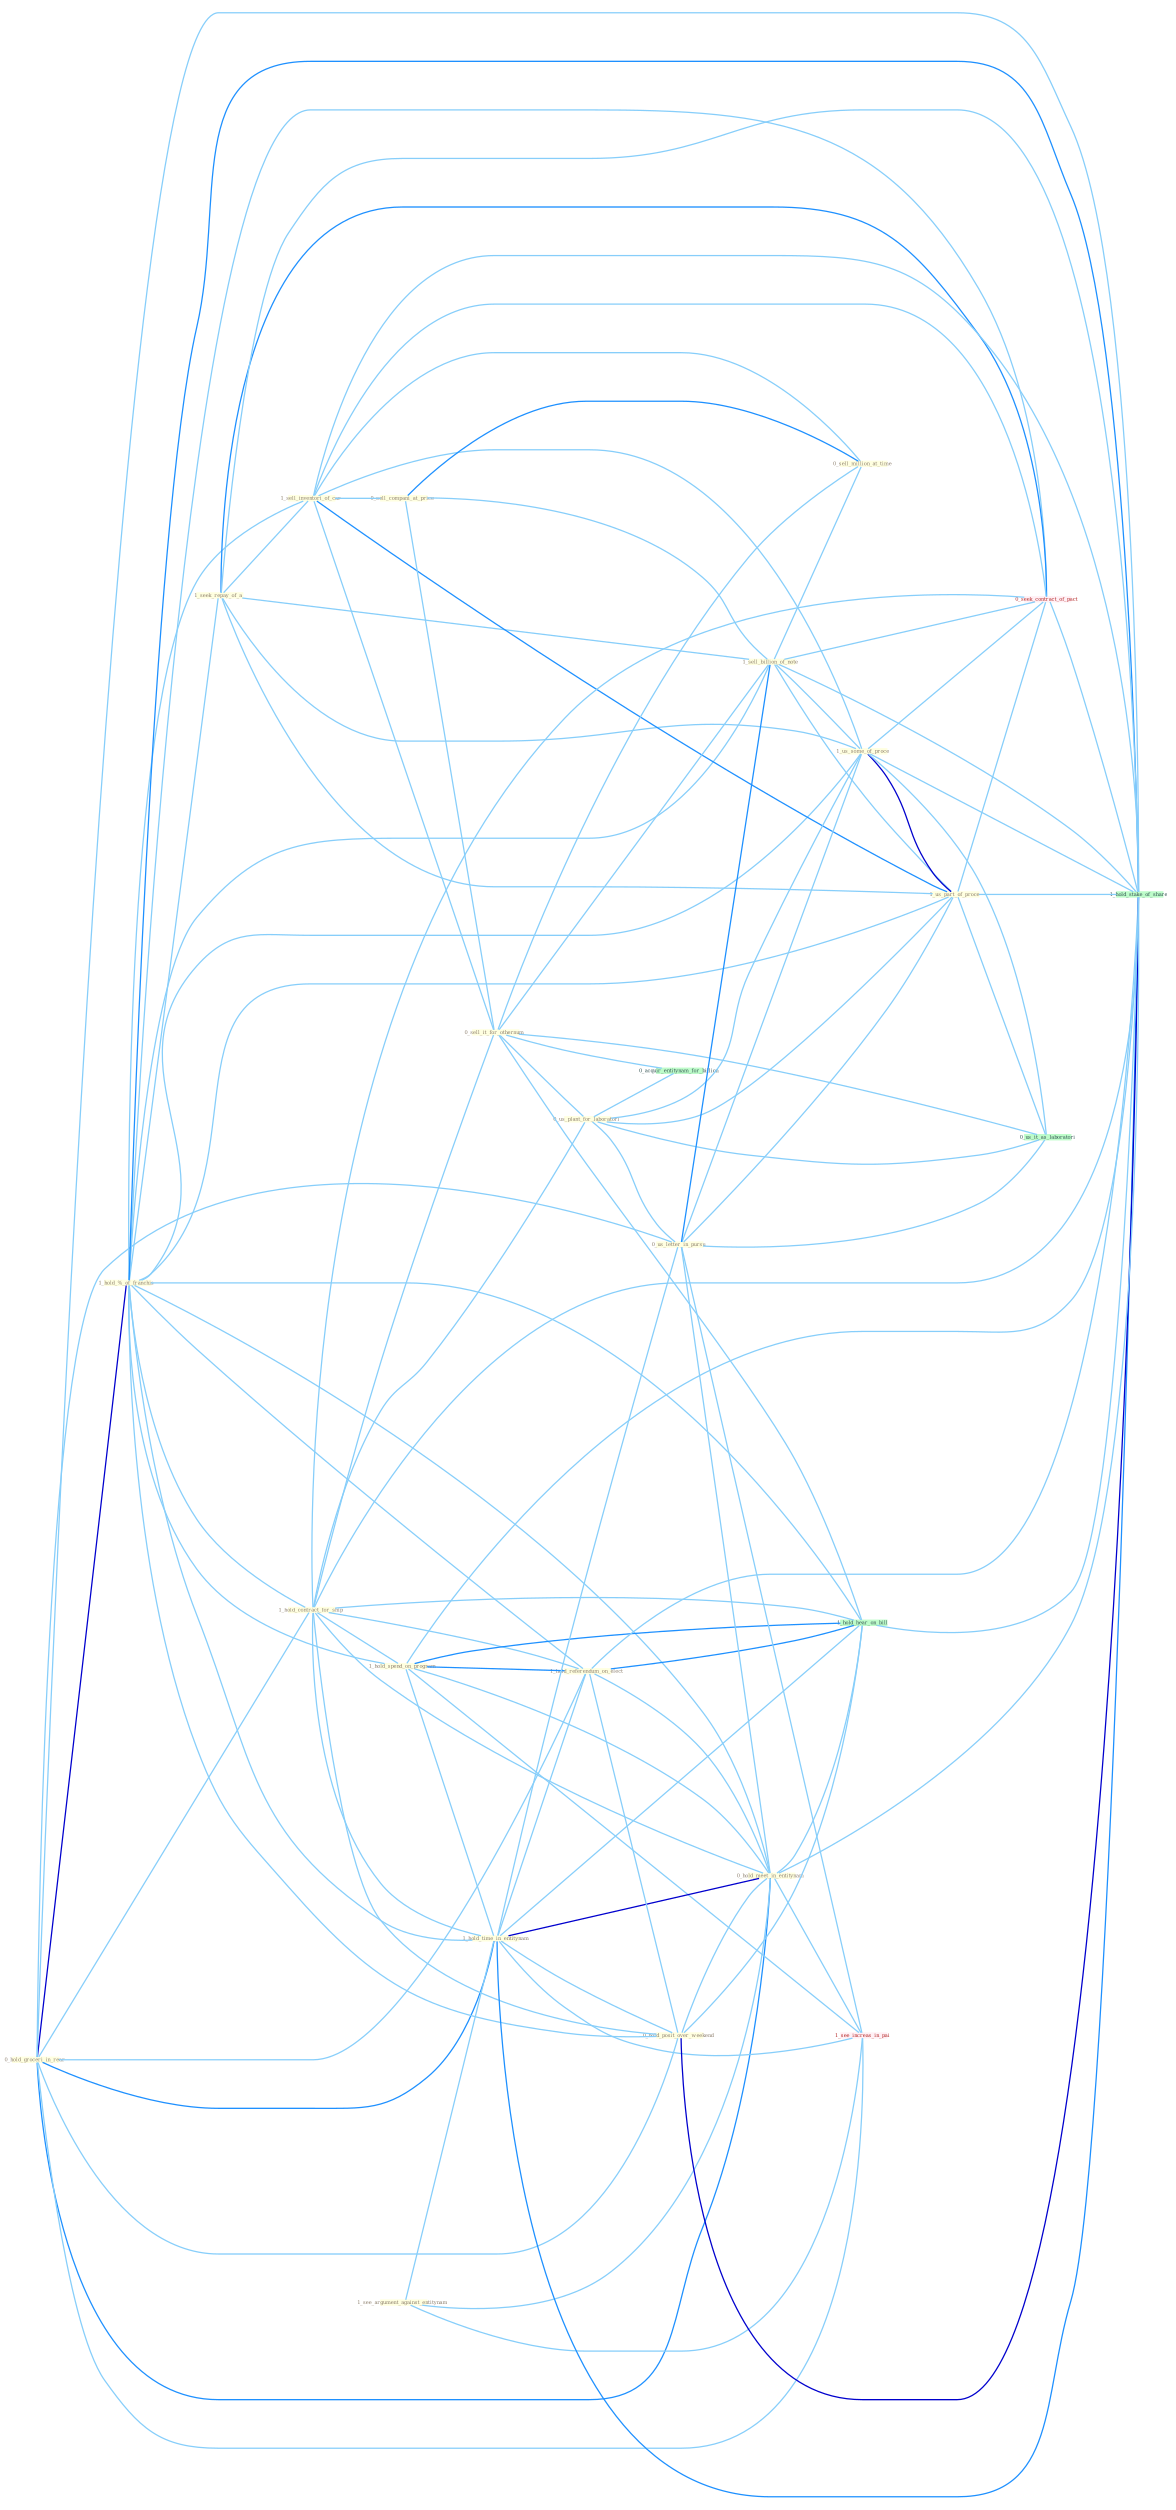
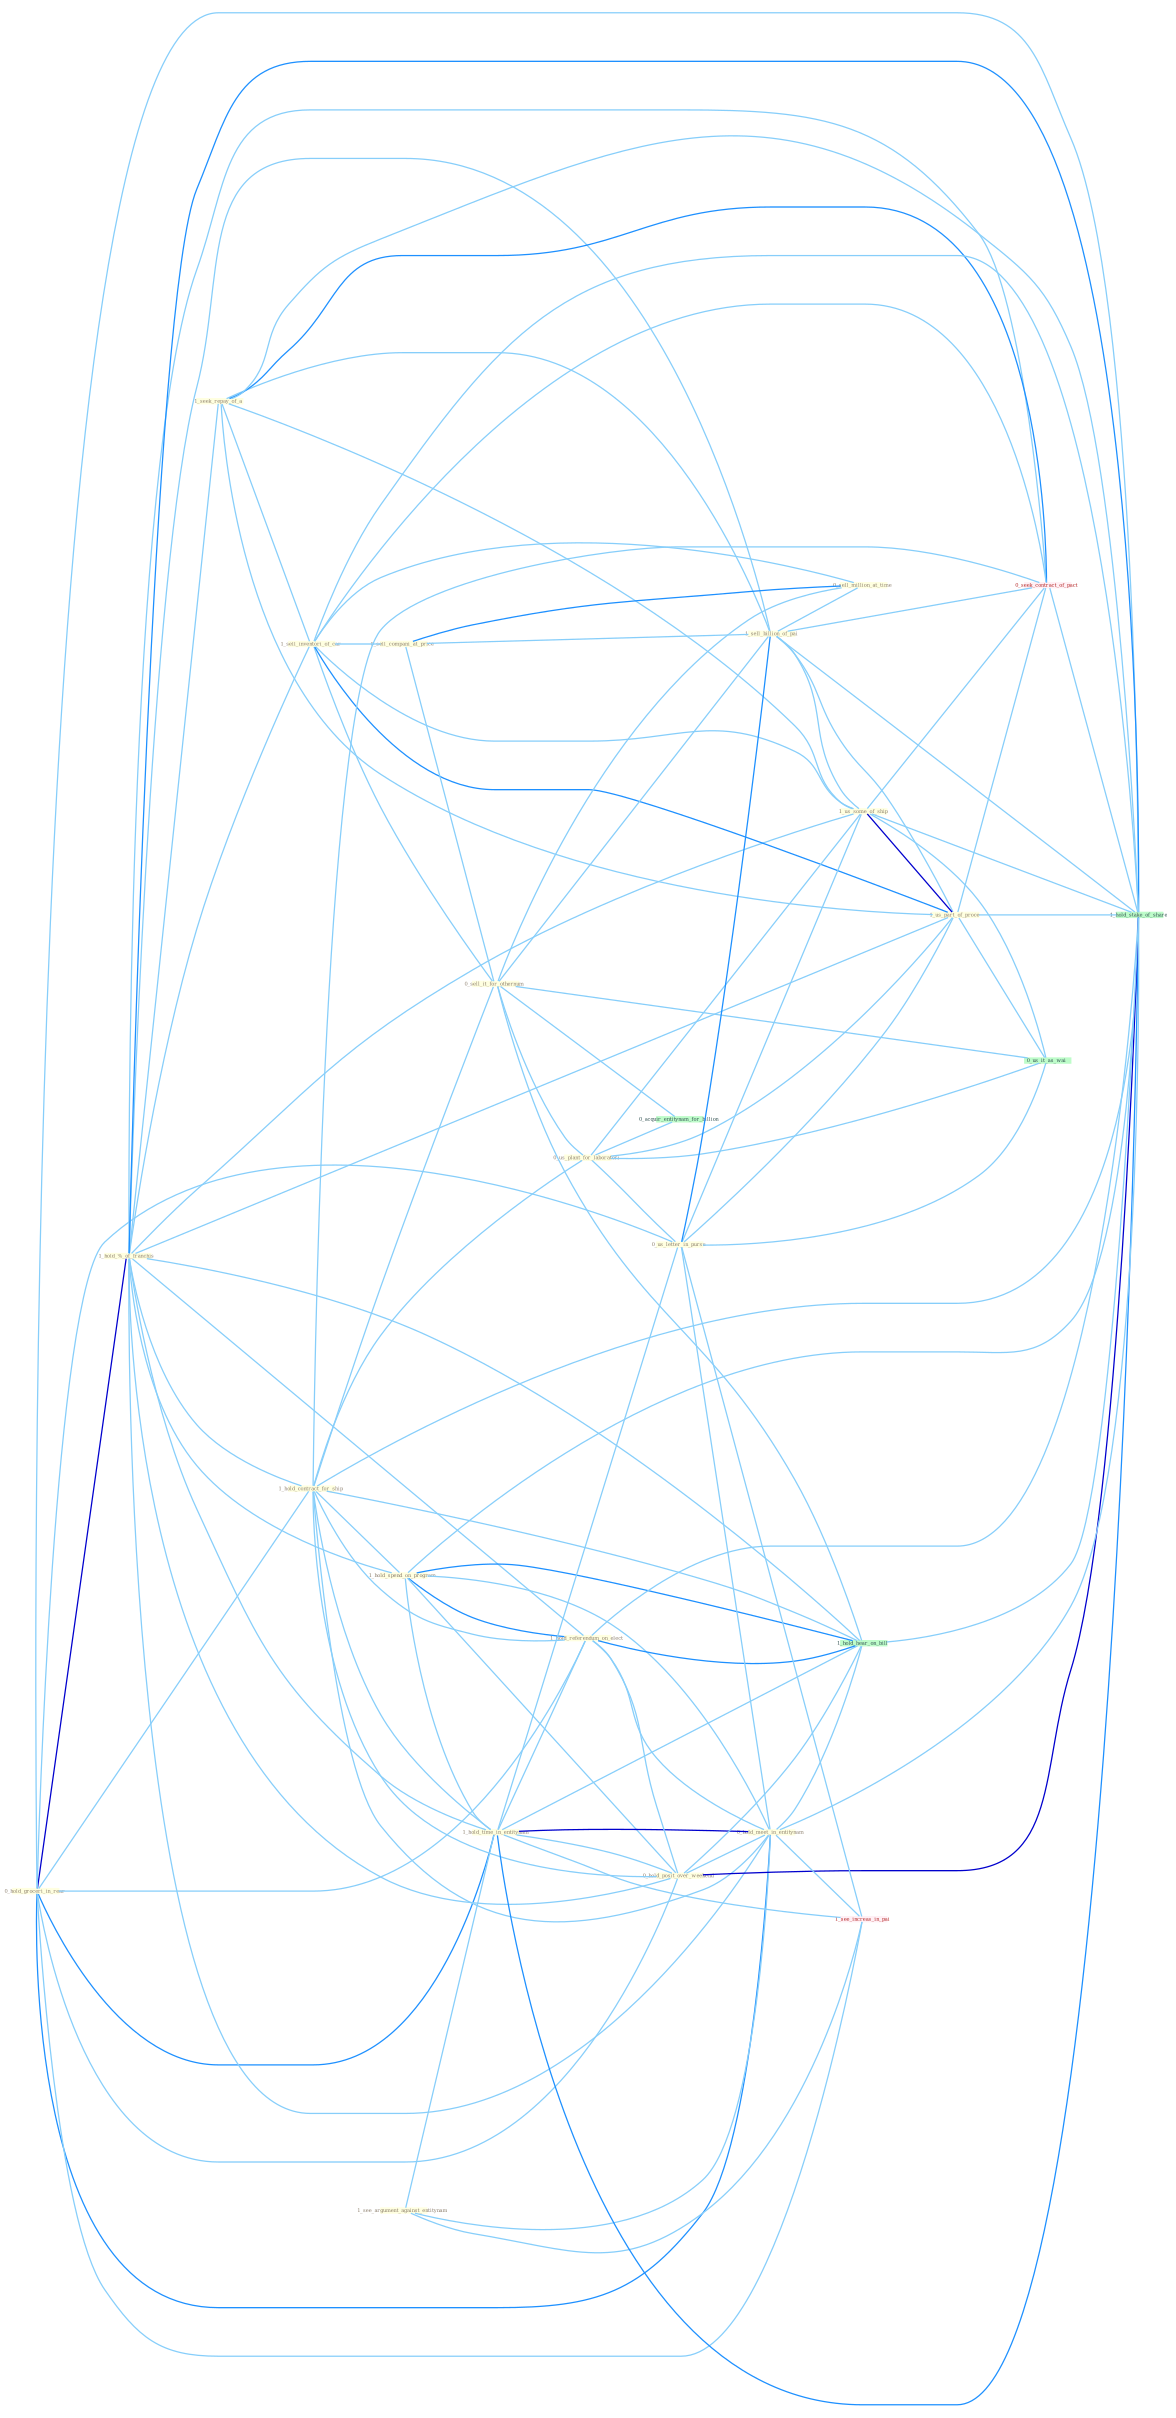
  graph {
    rankdir=LR
    node [color="#ffffe0" fixedsize=true fontcolor="#8b7d6b" fontsize=4 shape=polygon style=filled]
    edge [color="#87cefa" w=1]
    "0_hold_groceri_in_rear " [height=.06 width=.5]
    "1_see_argument_against_entitynam " [height=.06 width=.5]
    "1_hold_%_of_franchis " [height=.06 width=.5]
    "1_seek_repay_of_a " [height=.06 width=.5]
    "1_sell_inventori_of_car " [height=.06 width=.5]
-   "1_sell_billion_of_note " [height=.06 width=.5]
+   "1_sell_billion_of_note " [height=.06 width=.5 label="1_sell_billion_of_pai"]
    "1_hold_contract_for_ship " [height=.06 width=.5]
    "0_sell_compani_at_price " [height=.06 width=.5]
    "1_hold_spend_on_program " [height=.06 width=.5]
    "0_sell_it_for_othernum " [height=.06 width=.5]
    n11 [height=.06 label="1_hold_time_in_entitynam" width=.5]
-   "1_us_some_of_proce " [height=.06 width=.5]
+   "1_us_some_of_proce " [height=.06 width=.5 label="1_us_some_of_ship"]
    "1_hold_referendum_on_elect " [height=.06 width=.5]
    "1_us_part_of_proce " [height=.06 width=.5]
    "0_us_plant_for_laboratori " [height=.06 width=.5]
    "0_sell_million_at_time " [height=.06 width=.5]
    "0_hold_posit_over_weekend " [height=.06 width=.5]
    "0_us_letter_in_pursu " [height=.06 width=.5]
    "0_hold_meet_in_entitynam " [height=.06 width=.5]
    "0_seek_contract_of_pact " [color="#fff0f5" fontcolor="#b22222" height=.06 width=.5]
    "1_see_increas_in_pai " [color="#fff0f5" fontcolor="#b22222" height=.06 width=.5]
    "1_hold_stake_of_share " [color="#BDFCC9" fontcolor="#2f4f4f" height=.06 width=.5]
    "1_hold_hear_on_bill " [color="#BDFCC9" fontcolor="#2f4f4f" height=.06 width=.5]
    "0_acquir_entitynam_for_billion " [color="#BDFCC9" fontcolor="#2f4f4f" height=.06 width=.5]
-   "0_us_it_as_wai " [color="#BDFCC9" fontcolor="#2f4f4f" height=.06 width=.5 label="0_us_it_as_laboratori"]
+   "0_us_it_as_wai " [color="#BDFCC9" fontcolor="#2f4f4f" height=.06 width=.5]
    subgraph sub_1 {
      "0_hold_groceri_in_rear "
      "1_see_argument_against_entitynam "
      "1_hold_%_of_franchis "
      "1_seek_repay_of_a "
      "1_sell_inventori_of_car "
      "1_sell_billion_of_note "
      "1_hold_contract_for_ship "
      "0_sell_compani_at_price "
      "1_hold_spend_on_program "
      "0_sell_it_for_othernum "
      n11
      "1_us_some_of_proce "
      "1_hold_referendum_on_elect "
      "1_us_part_of_proce "
      "0_us_plant_for_laboratori "
      "0_sell_million_at_time "
      "0_hold_posit_over_weekend "
      "0_us_letter_in_pursu "
      "0_hold_meet_in_entitynam "
    }
    subgraph sub_2 {
      "0_seek_contract_of_pact "
      "1_see_increas_in_pai "
    }
    "0_hold_groceri_in_rear " -- "1_hold_%_of_franchis " [color="#0000cd"]
    "0_hold_groceri_in_rear " -- "1_hold_contract_for_ship "
    "0_hold_groceri_in_rear " -- n11 [color="#1e90ff" w=2]
    "0_hold_groceri_in_rear " -- "1_hold_referendum_on_elect "
    "0_hold_groceri_in_rear " -- "0_hold_posit_over_weekend "
    "0_hold_groceri_in_rear " -- "0_us_letter_in_pursu "
    "0_hold_groceri_in_rear " -- "0_hold_meet_in_entitynam " [color="#1e90ff" w=2]
    "0_hold_groceri_in_rear " -- "1_see_increas_in_pai "
    "0_hold_groceri_in_rear " -- "1_hold_stake_of_share "
    "1_see_argument_against_entitynam " -- n11
    "1_see_argument_against_entitynam " -- "0_hold_meet_in_entitynam "
    "1_see_argument_against_entitynam " -- "1_see_increas_in_pai "
    "1_hold_%_of_franchis " -- "1_seek_repay_of_a "
    "1_hold_%_of_franchis " -- "1_sell_inventori_of_car "
    "1_hold_%_of_franchis " -- "1_sell_billion_of_note "
    "1_hold_%_of_franchis " -- "1_hold_contract_for_ship "
    "1_hold_%_of_franchis " -- "1_hold_spend_on_program "
    "1_hold_%_of_franchis " -- n11
    "1_hold_%_of_franchis " -- "1_us_some_of_proce "
    "1_hold_%_of_franchis " -- "1_hold_referendum_on_elect "
    "1_hold_%_of_franchis " -- "1_us_part_of_proce "
    "1_hold_%_of_franchis " -- "0_hold_posit_over_weekend "
    "1_hold_%_of_franchis " -- "0_hold_meet_in_entitynam "
    "1_hold_%_of_franchis " -- "0_seek_contract_of_pact "
    "1_hold_%_of_franchis " -- "1_hold_stake_of_share " [color="#1e90ff" w=2]
    "1_hold_%_of_franchis " -- "1_hold_hear_on_bill "
    "1_seek_repay_of_a " -- "1_sell_inventori_of_car "
    "1_seek_repay_of_a " -- "1_sell_billion_of_note "
    "1_seek_repay_of_a " -- "1_us_some_of_proce "
    "1_seek_repay_of_a " -- "1_us_part_of_proce "
    "1_seek_repay_of_a " -- "0_seek_contract_of_pact " [color="#1e90ff" w=2]
    "1_seek_repay_of_a " -- "1_hold_stake_of_share "
    "1_sell_inventori_of_car " -- "0_sell_compani_at_price "
    "1_sell_inventori_of_car " -- "0_sell_it_for_othernum "
    "1_sell_inventori_of_car " -- "1_us_some_of_proce "
    "1_sell_inventori_of_car " -- "1_us_part_of_proce " [color="#1e90ff"]
    "1_sell_inventori_of_car " -- "0_sell_million_at_time "
    "1_sell_inventori_of_car " -- "0_seek_contract_of_pact "
    "1_sell_inventori_of_car " -- "1_hold_stake_of_share "
    "1_sell_billion_of_note " -- "0_sell_compani_at_price "
    "1_sell_billion_of_note " -- "0_sell_it_for_othernum "
    "1_sell_billion_of_note " -- "1_us_some_of_proce "
    "1_sell_billion_of_note " -- "1_us_part_of_proce "
    "1_sell_billion_of_note " -- "0_sell_million_at_time "
    "1_sell_billion_of_note " -- "0_seek_contract_of_pact "
    "1_sell_billion_of_note " -- "1_hold_stake_of_share "
    "1_hold_contract_for_ship " -- "1_hold_spend_on_program "
    "1_hold_contract_for_ship " -- "0_sell_it_for_othernum "
    "1_hold_contract_for_ship " -- n11
    "1_hold_contract_for_ship " -- "1_hold_referendum_on_elect "
    "1_hold_contract_for_ship " -- "0_us_plant_for_laboratori "
    "1_hold_contract_for_ship " -- "0_hold_posit_over_weekend "
    "1_hold_contract_for_ship " -- "0_hold_meet_in_entitynam "
    "1_hold_contract_for_ship " -- "0_seek_contract_of_pact "
    "1_hold_contract_for_ship " -- "1_hold_stake_of_share "
    "1_hold_contract_for_ship " -- "1_hold_hear_on_bill "
    "0_sell_compani_at_price " -- "0_sell_it_for_othernum "
    "0_sell_compani_at_price " -- "0_sell_million_at_time " [color="#1e90ff" w=2]
    "1_hold_spend_on_program " -- n11
    "1_hold_spend_on_program " -- "1_hold_referendum_on_elect " [color="#1e90ff" w=2]
-   "1_hold_spend_on_program " -- "1_see_increas_in_pai "
+   "1_hold_spend_on_program " -- "0_hold_posit_over_weekend "
    "1_hold_spend_on_program " -- "0_hold_meet_in_entitynam "
    "1_hold_spend_on_program " -- "1_hold_stake_of_share "
    "1_hold_spend_on_program " -- "1_hold_hear_on_bill " [color="#1e90ff" w=2]
    "0_sell_it_for_othernum " -- "0_us_plant_for_laboratori "
    "0_sell_it_for_othernum " -- "0_sell_million_at_time "
    "0_sell_it_for_othernum " -- "1_hold_hear_on_bill "
    "0_sell_it_for_othernum " -- "0_acquir_entitynam_for_billion "
    "0_sell_it_for_othernum " -- "0_us_it_as_wai "
    n11 -- "1_hold_referendum_on_elect "
    n11 -- "0_hold_posit_over_weekend "
    n11 -- "0_us_letter_in_pursu "
    n11 -- "0_hold_meet_in_entitynam " [color="#0000cd" w=3]
    n11 -- "1_see_increas_in_pai "
    n11 -- "1_hold_stake_of_share " [color="#1e90ff" w=2]
    n11 -- "1_hold_hear_on_bill "
    "1_us_some_of_proce " -- "1_us_part_of_proce " [color="#0000cd" w=3]
    "1_us_some_of_proce " -- "0_us_plant_for_laboratori "
    "1_us_some_of_proce " -- "0_us_letter_in_pursu "
    "1_us_some_of_proce " -- "0_seek_contract_of_pact "
    "1_us_some_of_proce " -- "1_hold_stake_of_share "
    "1_us_some_of_proce " -- "0_us_it_as_wai "
    "1_hold_referendum_on_elect " -- "0_hold_posit_over_weekend "
    "1_hold_referendum_on_elect " -- "0_hold_meet_in_entitynam "
    "1_hold_referendum_on_elect " -- "1_hold_stake_of_share "
    "1_hold_referendum_on_elect " -- "1_hold_hear_on_bill " [color="#1e90ff" w=2]
    "1_us_part_of_proce " -- "0_us_plant_for_laboratori "
    "1_us_part_of_proce " -- "0_us_letter_in_pursu "
    "1_us_part_of_proce " -- "0_seek_contract_of_pact "
    "1_us_part_of_proce " -- "1_hold_stake_of_share "
    "1_us_part_of_proce " -- "0_us_it_as_wai "
    "0_us_plant_for_laboratori " -- "0_us_letter_in_pursu "
    "0_us_plant_for_laboratori " -- "0_acquir_entitynam_for_billion "
    "0_us_plant_for_laboratori " -- "0_us_it_as_wai "
    "0_hold_posit_over_weekend " -- "0_hold_meet_in_entitynam "
    "0_hold_posit_over_weekend " -- "1_hold_stake_of_share " [color="#0000cd"]
    "0_hold_posit_over_weekend " -- "1_hold_hear_on_bill "
    "0_us_letter_in_pursu " -- "1_sell_billion_of_note " [color="#1e90ff" w=2]
    "0_us_letter_in_pursu " -- "0_hold_meet_in_entitynam "
    "0_us_letter_in_pursu " -- "1_see_increas_in_pai "
    "0_us_letter_in_pursu " -- "0_us_it_as_wai "
    "0_hold_meet_in_entitynam " -- "1_see_increas_in_pai "
    "0_hold_meet_in_entitynam " -- "1_hold_stake_of_share "
    "0_hold_meet_in_entitynam " -- "1_hold_hear_on_bill "
    "0_seek_contract_of_pact " -- "1_hold_stake_of_share "
    "1_hold_hear_on_bill " -- "1_hold_stake_of_share "
  }
